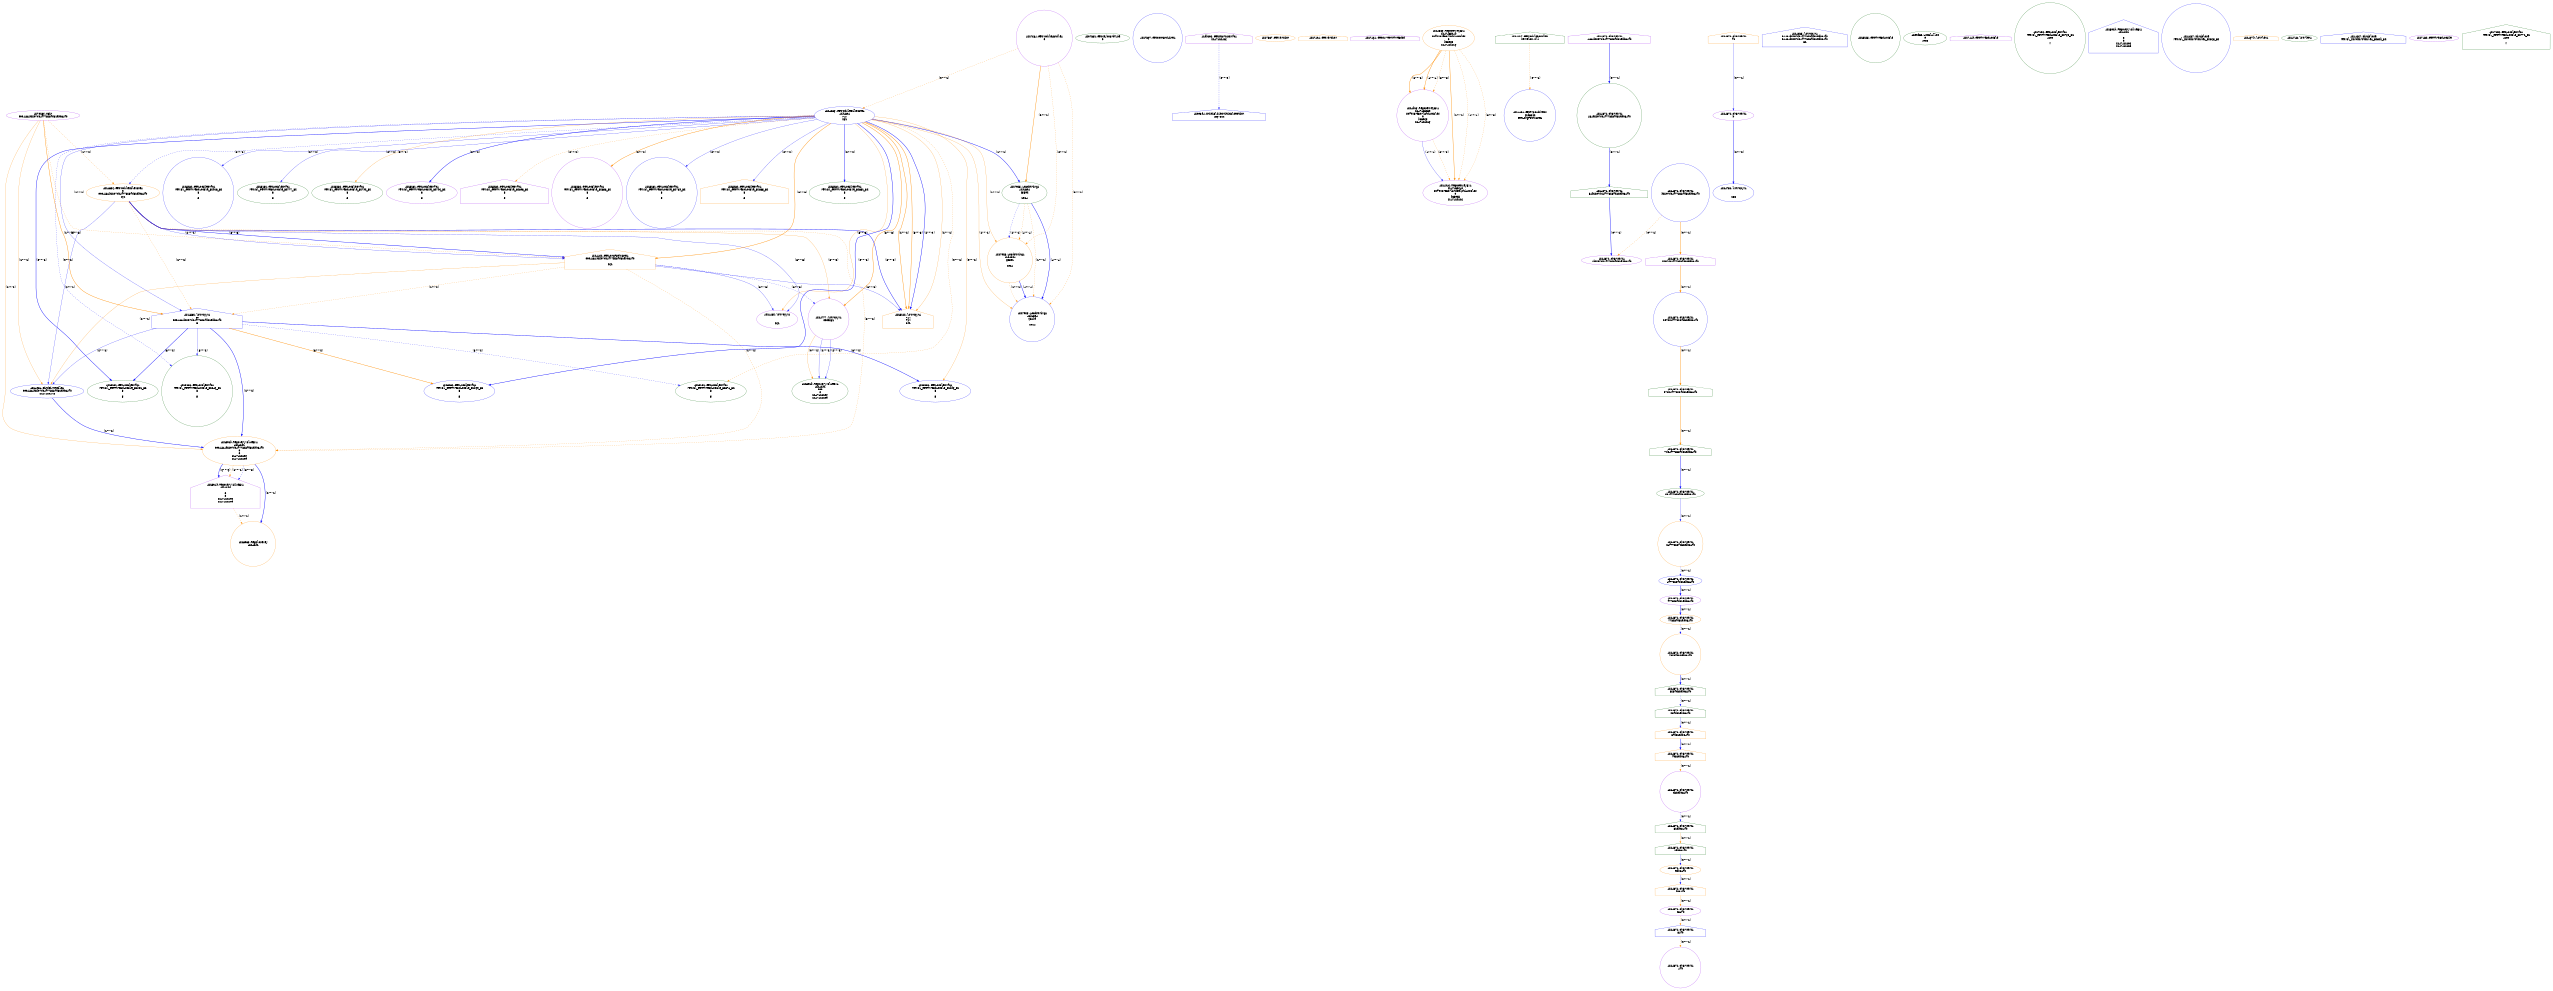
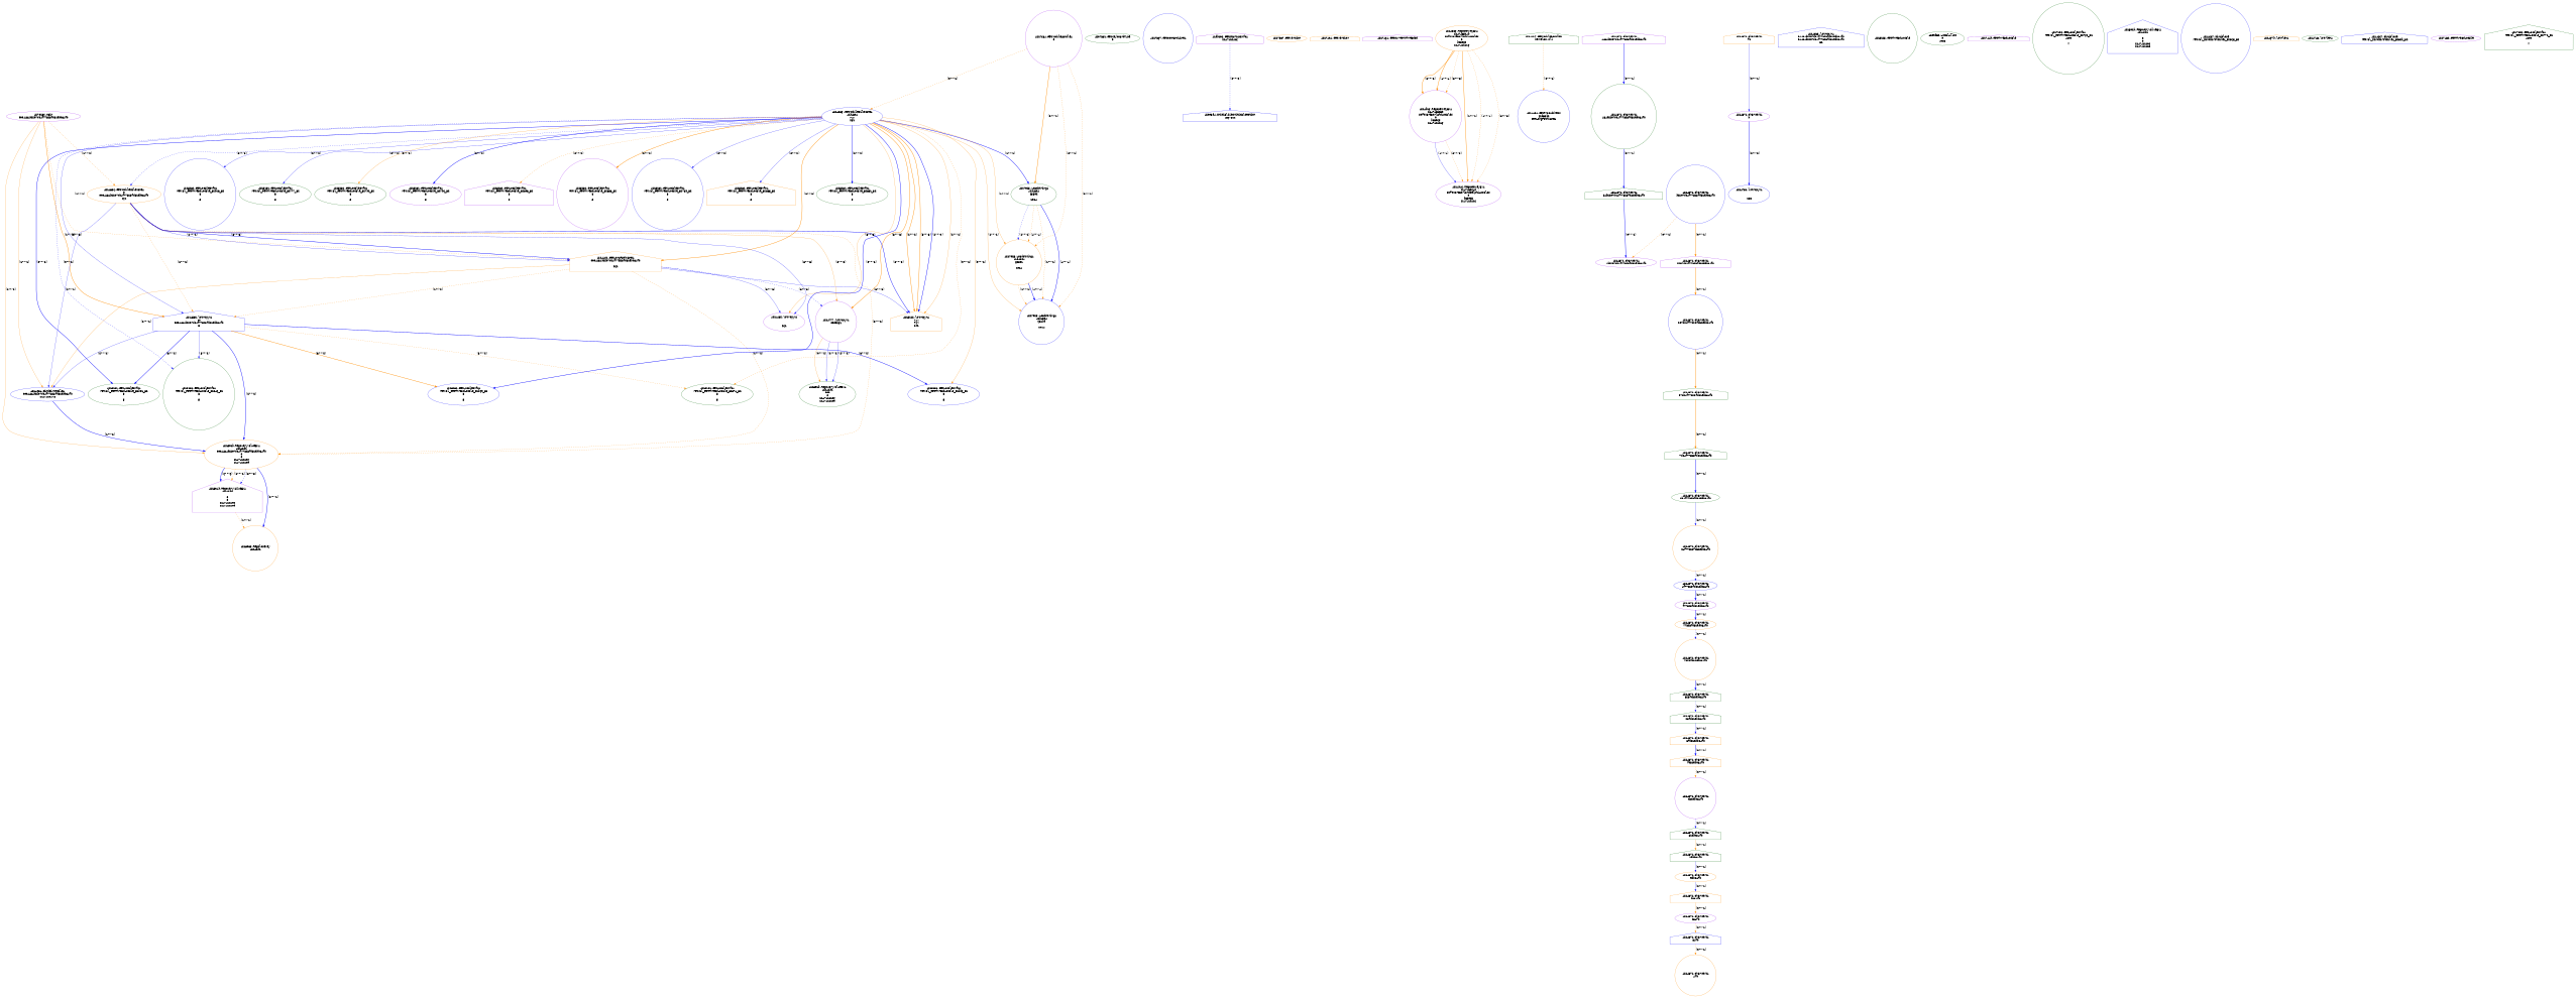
  digraph {
    fontname="DejaVu Sans Mono"
    node [color=darkgreen fontname="DejaVu Sans Mono" shape=ellipse]
    edge [color=blue fontname="DejaVu Sans Mono" style=bold]
    n1 [color=purple label="4270136.main\n000443492207dc4f77a2afda1e9b84fb"]
    n2 [color=darkorange label="4214856.GetModuleFileNameA\n0\n000443492207dc4f77a2afda1e9b84fb\n261"]
    n3 [color=darkorange label="4214461.GetLongPathNameA\n000443492207dc4f77a2afda1e9b84fb\n\n261" shape=house]
    n4 [color=blue label="4214582.lstrcpynA\n00\n000443492207dc4f77a2afda1e9b84fb\n3" shape=house]
    n5 [color=blue label="4214654.FindFirstFileA\n000443492207dc4f77a2afda1e9b84fb\n2147410478"]
    n6 [color=darkorange label="4215019.RegQueryValueExA\n4214291\n000443492207dc4f77a2afda1e9b84fb\n0\n0\n2147411106\n2147411100"]
    n7 [color=darkorange label="4215112.lstrcpynA\nPZM\nPZM\n291" shape=house]
    n8 [color=purple label="4214482.lstrcpynA\n\n\n261"]
    n9 [color=purple label="4214777.lstrcpynA\n0000261" shape=circle]
    n10 [label="4215131.GetLocaleInfoA\nretval_GetThreadLocale_32846_32\n3\n\n5" shape=circle]
    n11 [color=blue label="4215131.GetLocaleInfoA\nretval_GetThreadLocale_32960_32\n3\n\n5"]
    n12 [color=blue label="4215131.GetLocaleInfoA\nretval_GetThreadLocale_32996_32\n3\n\n5"]
    n13 [label="4215131.GetLocaleInfoA\nretval_GetThreadLocale_32874_32\n3\n\n5"]
    n14 [label="4215131.GetLocaleInfoA\nretval_GetThreadLocale_32931_32\n3\n\n5"]
    n15 [color=purple label="4215049.RegQueryValueExA\n4214291\n\n0\n0\n2147411106\n2147411100" shape=house]
    n16 [color=darkorange label="4215083.RegCloseKey\n4214291" shape=circle]
    n17 [color=purple label="4217684.GetModuleHandleA\n0" shape=circle]
    n18 [color=blue label="4214286.GetModuleFileNameA\n4194304\nPZM\n261"]
    n19 [label="4217025.LoadStringA\n4194304\n65502\n\n1024"]
    n20 [color=darkorange label="4217025.LoadStringA\n4194304\n65501\n\n1024" shape=circle]
    n21 [color=blue label="4217025.LoadStringA\n4194304\n65499\n\n1024" shape=circle]
    n22 [color=blue label="4215131.GetLocaleInfoA\nretval_GetThreadLocale_32913_32\n3\n\n5" shape=circle]
    n23 [label="4215131.GetLocaleInfoA\nretval_GetThreadLocale_32777_32\n3\n\n5"]
    n24 [label="4215131.GetLocaleInfoA\nretval_GetThreadLocale_32792_32\n3\n\n5"]
    n25 [color=purple label="4215131.GetLocaleInfoA\nretval_GetThreadLocale_32796_32\n3\n\n5"]
    n26 [color=purple label="4215131.GetLocaleInfoA\nretval_GetThreadLocale_32803_32\n3\n\n5" shape=house]
    n27 [color=purple label="4215131.GetLocaleInfoA\nretval_GetThreadLocale_32858_32\n3\n\n5" shape=circle]
    n28 [color=blue label="4215131.GetLocaleInfoA\nretval_GetThreadLocale_32789_32\n3\n\n5" shape=circle]
    n29 [color=darkorange label="4215131.GetLocaleInfoA\nretval_GetThreadLocale_32835_32\n3\n\n5" shape=house]
    n30 [label="4215131.GetLocaleInfoA\nretval_GetThreadLocale_32851_32\n3\n\n5"]
    n31 [label="4207361.GetKeyboardType\n0"]
    n32 [color=blue label="4217367.GetCommandLineA\n" shape=circle]
    n33 [color=purple label="4199106.GetStartupInfoA\n2147412416" shape=house]
    n34 [color=blue label="4200894.InitializeCriticalSection\n4367812" shape=house]
    n35 [color=darkorange label="4217387.GetVersion\n"]
    n36 [color=darkorange label="4217404.GetVersion\n" shape=house]
    n37 [color=purple label="4217464.GetCurrentThreadId\n" shape=house]
    n38 [label="4215019.RegQueryValueExA\n4214291\n000\n0\n2147411106\n2147411100"]
    n39 [color=darkorange label="4214886.RegOpenKeyExA\n2147483649\nSoftware\Borland\Locales\n0\n983065\n2147411116"]
    n40 [color=purple label="4214916.RegOpenKeyExA\n2147483650\nSoftware\Borland\Locales\n0\n983065\n2147411116" shape=circle]
    n41 [color=purple label="4214946.RegOpenKeyExA\n2147483649\nSoftware\Borland\Delphi\Locales\n0\n983065\n2147411116"]
    n42 [label="4214417.GetModuleHandleA\nkernel32.dll" shape=house]
    n43 [color=blue label="4214434.GetProcAddress\n6295592\nGetLongPathNameA" shape=circle]
    n44 [color=purple label="4214371.CharNextA\n443492207dc4f77a2afda1e9b84fb" shape=house]
    n45 [label="4214371.CharNextA\n43492207dc4f77a2afda1e9b84fb" shape=circle]
    n46 [label="4214371.CharNextA\n3492207dc4f77a2afda1e9b84fb" shape=house]
    n47 [color=purple label="4214371.CharNextA\n492207dc4f77a2afda1e9b84fb"]
    n48 [color=blue label="4214371.CharNextA\n92207dc4f77a2afda1e9b84fb" shape=circle]
    n49 [color=purple label="4214371.CharNextA\n2207dc4f77a2afda1e9b84fb" shape=house]
    n50 [color=blue label="4214371.CharNextA\n207dc4f77a2afda1e9b84fb" shape=circle]
    n51 [label="4214371.CharNextA\n07dc4f77a2afda1e9b84fb" shape=house]
    n52 [label="4214371.CharNextA\n7dc4f77a2afda1e9b84fb" shape=house]
    n53 [label="4214371.CharNextA\ndc4f77a2afda1e9b84fb"]
    n54 [color=darkorange label="4214371.CharNextA\nc4f77a2afda1e9b84fb" shape=circle]
    n55 [color=blue label="4214371.CharNextA\n4f77a2afda1e9b84fb"]
    n56 [color=purple label="4214371.CharNextA\nf77a2afda1e9b84fb"]
    n57 [color=darkorange label="4214371.CharNextA\n77a2afda1e9b84fb"]
    n58 [color=darkorange label="4214371.CharNextA\n7a2afda1e9b84fb" shape=circle]
    n59 [label="4214371.CharNextA\na2afda1e9b84fb" shape=house]
    n60 [label="4214371.CharNextA\n2afda1e9b84fb" shape=house]
    n61 [color=darkorange label="4214371.CharNextA\nafda1e9b84fb" shape=house]
    n62 [color=darkorange label="4214371.CharNextA\nfda1e9b84fb" shape=house]
    n63 [color=purple label="4214371.CharNextA\nda1e9b84fb" shape=circle]
    n64 [label="4214371.CharNextA\na1e9b84fb" shape=house]
    n65 [label="4214371.CharNextA\n1e9b84fb" shape=house]
    n66 [color=darkorange label="4214371.CharNextA\ne9b84fb"]
    n67 [color=darkorange label="4214371.CharNextA\n9b84fb" shape=house]
    n68 [color=purple label="4214371.CharNextA\nb84fb"]
    n69 [color=blue label="4214371.CharNextA\n84fb" shape=house]
-   n70 [color=purple label="4214371.CharNextA\n4fb" shape=circle]
+   n70 [color=darkorange label="4214371.CharNextA\n4fb" shape=circle]
    n71 [color=darkorange label="4214371.CharNextA\nfb" shape=house]
    n72 [color=purple label="4214371.CharNextA\nb"]
    n73 [color=blue label="4214731.lstrcpynA\n\n\n258"]
    n74 [color=blue label="4214635.lstrcpynA\n0443492207dc4f77a2afda1e9b84fb\n0443492207dc4f77a2afda1e9b84fb\n31" shape=house]
    n75 [label="4215125.GetThreadLocale\n" shape=circle]
    n76 [label="4200955.LocalAlloc\n0\n4088"]
    n77 [color=purple label="4217449.GetThreadLocale\n" shape=house]
    n78 [label="4217102.GetLocaleInfoA\nretval_GetThreadLocale_32768_32\n4100\n\n7" shape=circle]
    n79 [color=blue label="4215019.RegQueryValueExA\n4214291\n\n0\n0\n2147411106\n2147411100" shape=house]
    n80 [color=blue label="4214667.FindClose\nretval_FindFirstFileA_32865_32" shape=circle]
    n81 [color=darkorange label="4214679.lstrlenA\n" shape=house]
    n82 [label="4214743.lstrlenA\n"]
    n83 [color=blue label="4214667.FindClose\nretval_FindFirstFileA_32829_32" shape=house]
    n84 [color=purple label="4217432.GetThreadLocale\n"]
    n85 [label="4217102.GetLocaleInfoA\nretval_GetThreadLocale_32771_32\n4100\n\n7" shape=house]
    n1 -> n2 [color=darkorange label="(1-->2)" style=dashed]
    n1 -> n3 [color=darkorange label="(1-->1)" style=dashed]
    n1 -> n4 [color=darkorange label="(1-->2)"]
    n1 -> n5 [color=darkorange label="(1-->1)" style=solid]
    n1 -> n6 [color=darkorange label="(1-->2)" style=solid]
    n2 -> n3 [label="(2-->1)" style=solid]
    n2 -> n3 [label="(3-->3)"]
    n2 -> n4 [color=darkorange label="(2-->2)" style=dashed]
    n2 -> n5 [label="(2-->1)" style=solid]
    n2 -> n6 [color=darkorange label="(2-->2)" style=dashed]
    n2 -> n7 [label="(3-->3)"]
    n2 -> n8 [label="(3-->3)" style=solid]
    n2 -> n9 [color=darkorange label="(3-->3)" style=solid]
    n3 -> n4 [color=darkorange label="(1-->2)" style=dashed]
    n3 -> n5 [color=darkorange label="(1-->1)" style=solid]
    n3 -> n6 [color=darkorange label="(1-->2)" style=dashed]
    n3 -> n7 [label="(3-->3)" style=solid]
    n3 -> n8 [label="(3-->3)" style=solid]
    n3 -> n9 [label="(3-->3)" style=dashed]
    n4 -> n5 [label="(2-->1)" style=solid]
    n4 -> n6 [label="(2-->2)"]
    n4 -> n10 [label="(3-->2)" style=solid]
    n4 -> n11 [color=darkorange label="(3-->2)"]
    n4 -> n12 [label="(3-->2)"]
-   n4 -> n13 [label="(3-->2)" style=dashed]
+   n4 -> n13 [color=darkorange label="(3-->2)" style=dashed]
    n4 -> n14 [label="(3-->2)"]
    n5 -> n6 [label="(1-->2)"]
    n6 -> n15 [color=darkorange label="(1-->1)" style=dashed]
    n6 -> n15 [label="(5-->5)" style=dashed]
    n6 -> n15 [label="(6-->6)"]
    n6 -> n16 [label="(1-->1)"]
    n9 -> n38 [label="(1-->2)" style=solid]
    n9 -> n38 [label="(2-->2)" style=solid]
    n9 -> n38 [color=darkorange label="(0-->2)" style=solid]
    n15 -> n16 [color=darkorange label="(1-->1)" style=dashed]
    n17 -> n18 [color=darkorange label="(0-->1)" style=dashed]
    n17 -> n19 [color=darkorange label="(0-->1)"]
    n17 -> n20 [color=darkorange label="(0-->1)" style=dashed]
    n17 -> n21 [color=darkorange label="(0-->1)" style=dashed]
    n18 -> n2 [label="(3-->3)" style=dashed]
    n18 -> n3 [color=darkorange label="(3-->3)"]
    n18 -> n4 [label="(0-->3)" style=solid]
    n18 -> n7 [color=darkorange label="(2-->1)" style=solid]
    n18 -> n7 [color=darkorange label="(2-->2)"]
    n18 -> n7 [color=darkorange label="(3-->3)"]
    n18 -> n7 [label="(2-->0)"]
    n18 -> n8 [color=darkorange label="(3-->3)" style=solid]
    n18 -> n9 [color=darkorange label="(3-->3)"]
    n18 -> n10 [label="(0-->2)" style=dashed]
    n18 -> n11 [label="(0-->2)"]
    n18 -> n12 [color=darkorange label="(0-->2)" style=solid]
    n18 -> n13 [color=darkorange label="(0-->2)" style=dashed]
    n18 -> n14 [label="(0-->2)"]
    n18 -> n19 [label="(1-->1)"]
    n18 -> n20 [color=darkorange label="(1-->1)" style=solid]
    n18 -> n21 [color=darkorange label="(1-->1)" style=solid]
    n18 -> n22 [label="(0-->2)" style=solid]
    n18 -> n23 [label="(0-->2)" style=solid]
    n18 -> n24 [color=darkorange label="(0-->2)" style=solid]
    n18 -> n25 [label="(0-->2)"]
    n18 -> n26 [color=darkorange label="(0-->2)" style=dashed]
    n18 -> n27 [color=darkorange label="(0-->2)"]
    n18 -> n28 [label="(0-->2)" style=solid]
    n18 -> n29 [label="(0-->2)" style=solid]
    n18 -> n30 [label="(0-->2)"]
    n19 -> n20 [label="(1-->1)" style=dashed]
    n19 -> n20 [color=darkorange label="(4-->4)" style=dashed]
    n19 -> n21 [color=darkorange label="(1-->1)" style=dashed]
    n19 -> n21 [label="(4-->4)"]
    n20 -> n21 [color=darkorange label="(1-->1)" style=dashed]
    n20 -> n21 [label="(4-->4)"]
    n33 -> n34 [label="(0-->0)" style=dashed]
    n39 -> n40 [color=darkorange label="(2-->2)"]
    n39 -> n40 [color=darkorange label="(4-->4)"]
    n39 -> n40 [color=darkorange label="(5-->5)" style=dashed]
    n39 -> n41 [color=darkorange label="(1-->1)"]
    n39 -> n41 [color=darkorange label="(4-->4)" style=dashed]
    n39 -> n41 [color=darkorange label="(5-->5)" style=dashed]
    n40 -> n41 [label="(4-->4)" style=solid]
    n40 -> n41 [color=darkorange label="(5-->5)" style=dashed]
    n42 -> n43 [color=darkorange label="(0-->1)" style=dashed]
    n44 -> n45 [label="(0-->1)"]
    n45 -> n46 [label="(0-->1)"]
    n46 -> n47 [label="(0-->1)"]
    n48 -> n47 [color=darkorange label="(0-->1)" style=dashed]
    n48 -> n49 [color=darkorange label="(0-->1)"]
    n49 -> n50 [color=darkorange label="(0-->1)"]
    n50 -> n51 [color=darkorange label="(0-->1)"]
    n51 -> n52 [color=darkorange label="(0-->1)"]
    n52 -> n53 [label="(0-->1)"]
    n53 -> n54 [label="(0-->1)" style=solid]
    n54 -> n55 [label="(0-->1)" style=dashed]
    n55 -> n56 [label="(0-->1)"]
    n56 -> n57 [label="(0-->1)"]
    n57 -> n58 [label="(0-->1)" style=dashed]
    n58 -> n59 [label="(0-->1)"]
    n59 -> n60 [label="(0-->1)" style=dashed]
    n60 -> n61 [label="(0-->1)" style=solid]
    n61 -> n62 [label="(0-->1)"]
    n62 -> n63 [color=darkorange label="(0-->1)" style=dashed]
    n63 -> n64 [label="(0-->1)" style=dashed]
    n64 -> n65 [color=darkorange label="(0-->1)" style=solid]
    n65 -> n66 [label="(0-->1)" style=solid]
    n66 -> n67 [label="(0-->1)" style=solid]
    n67 -> n68 [color=darkorange label="(0-->1)" style=solid]
    n68 -> n69 [color=darkorange label="(0-->1)" style=dashed]
    n69 -> n70 [color=darkorange label="(0-->1)" style=dashed]
    n71 -> n72 [label="(0-->1)" style=solid]
    n72 -> n73 [label="(0-->0)"]
  }
